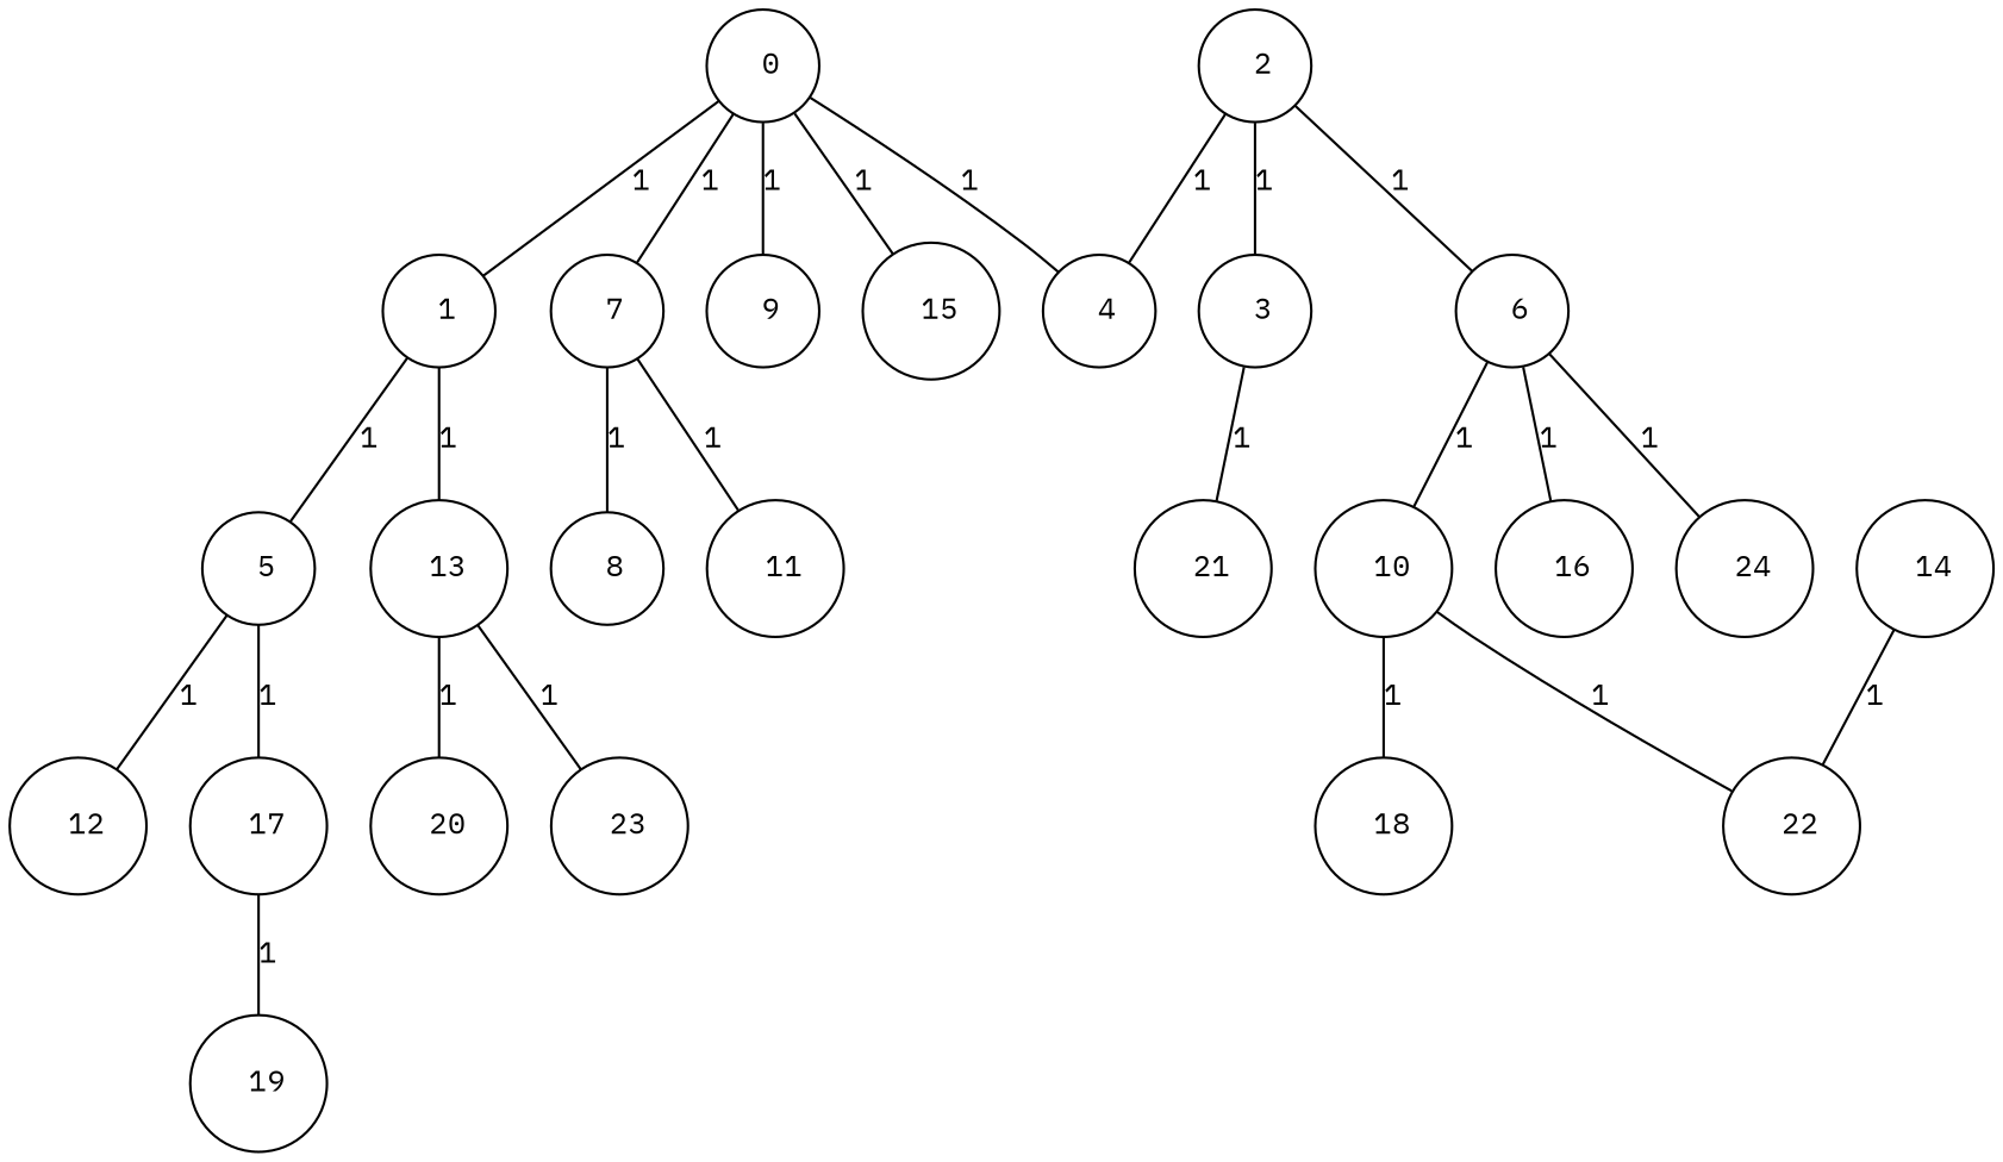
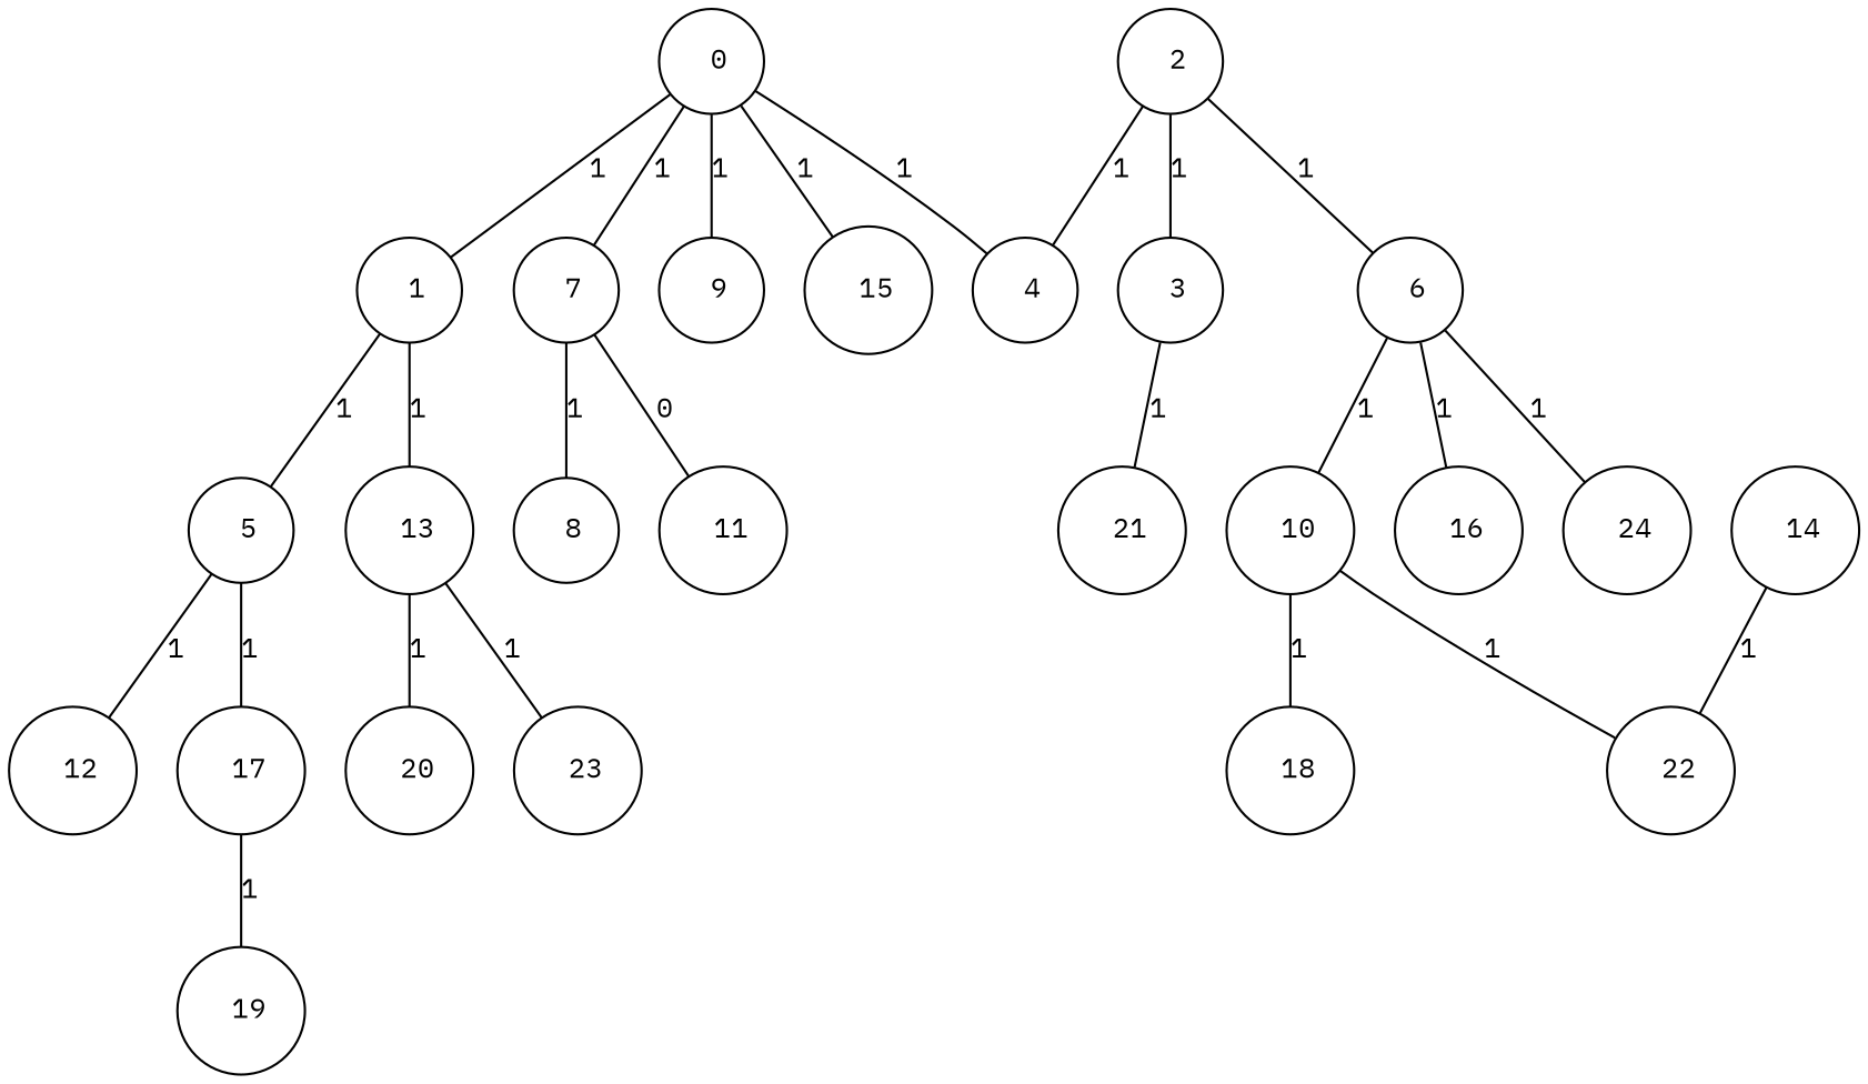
  graph {
    fixedsize="true;"
    fontname="IBM Plex Mono"
    node [color=black fontname="IBM Plex Mono" fontsize=12 hight=.12 shape=circle]
    edge [fontname="IBM Plex Mono" fontsize=12]
    n1 [label=" 0" width=.12]
    n2 [label=" 1" width=.12]
    n3 [label=" 7" width=.12]
    n4 [label=" 9" width=.12]
    n5 [label=" 15" width=.12]
    n6 [label=" 4" width=.12]
    n7 [label=" 5" width=.12]
    n8 [label=" 13" width=.12]
    n9 [label=" 2" width=.12]
    n10 [label=" 3" width=.12]
    n11 [label=" 6" width=.12]
    n12 [label=" 8" width=.12]
    n13 [label=" 11" width=.12]
    n14 [label=" 12" width=.12]
    n15 [label=" 17" width=.12]
    n16 [label=" 20" width=.12]
    n17 [label=" 23" width=.12]
    n18 [label=" 21" width=.12]
    n19 [label=" 10" width=.12]
    n20 [label=" 16" width=.12]
    n21 [label=" 24" width=.12]
    n22 [label=" 19" width=.12]
    n23 [label=" 18" width=.12]
    n24 [label=" 22" width=.12]
    n25 [label=" 14" width=.12]
    n1 -- n2 [label=1]
    n1 -- n3 [label=1]
    n1 -- n4 [label=1]
    n1 -- n5 [label=1]
    n1 -- n6 [label=1]
    n2 -- n7 [label=1]
    n2 -- n8 [label=1]
    n3 -- n12 [label=1]
-   n3 -- n13 [label=1]
+   n3 -- n13 [label=0]
    n7 -- n14 [label=1]
    n7 -- n15 [label=1]
    n8 -- n16 [label=1]
    n8 -- n17 [label=1]
    n9 -- n6 [label=1]
    n9 -- n10 [label=1]
    n9 -- n11 [label=1]
    n10 -- n18 [label=1]
    n11 -- n19 [label=1]
    n11 -- n20 [label=1]
    n11 -- n21 [label=1]
    n15 -- n22 [label=1]
    n19 -- n23 [label=1]
    n19 -- n24 [label=1]
    n25 -- n24 [label=1]
  }
